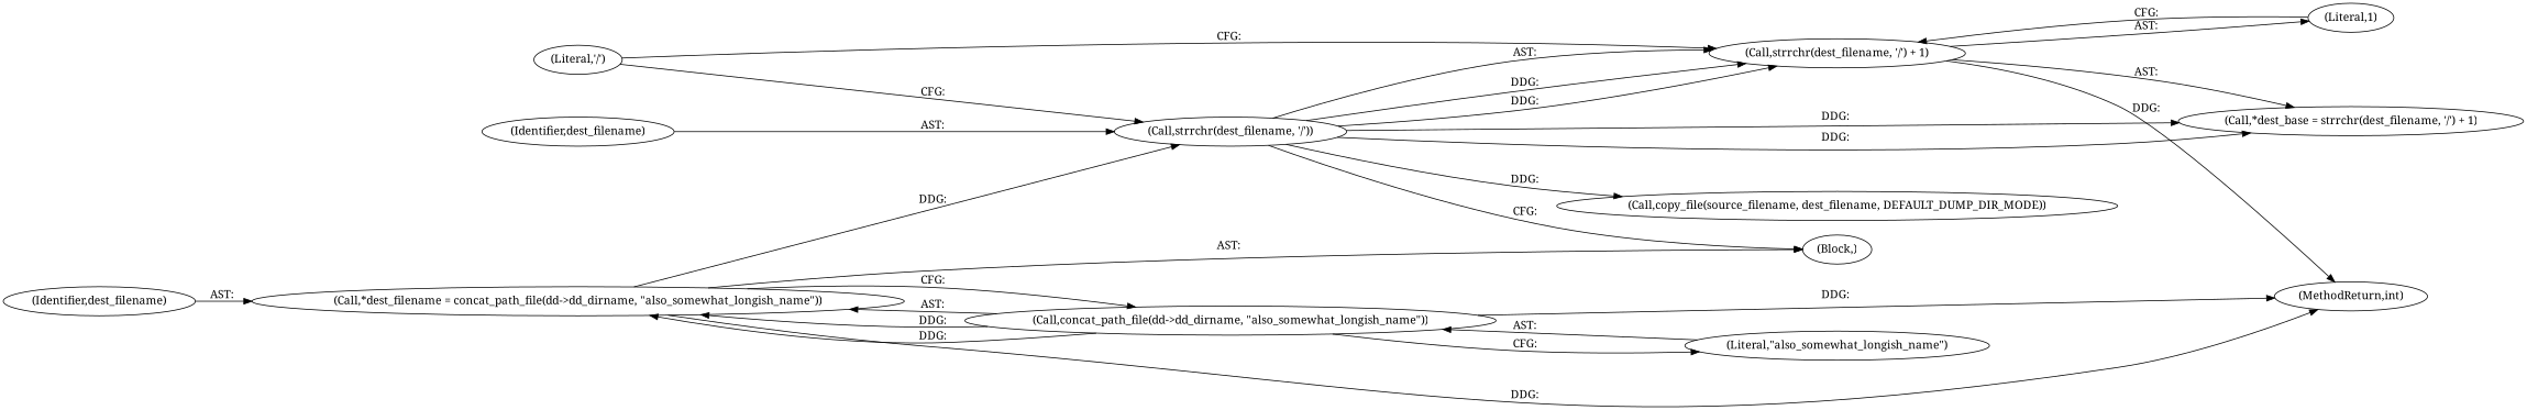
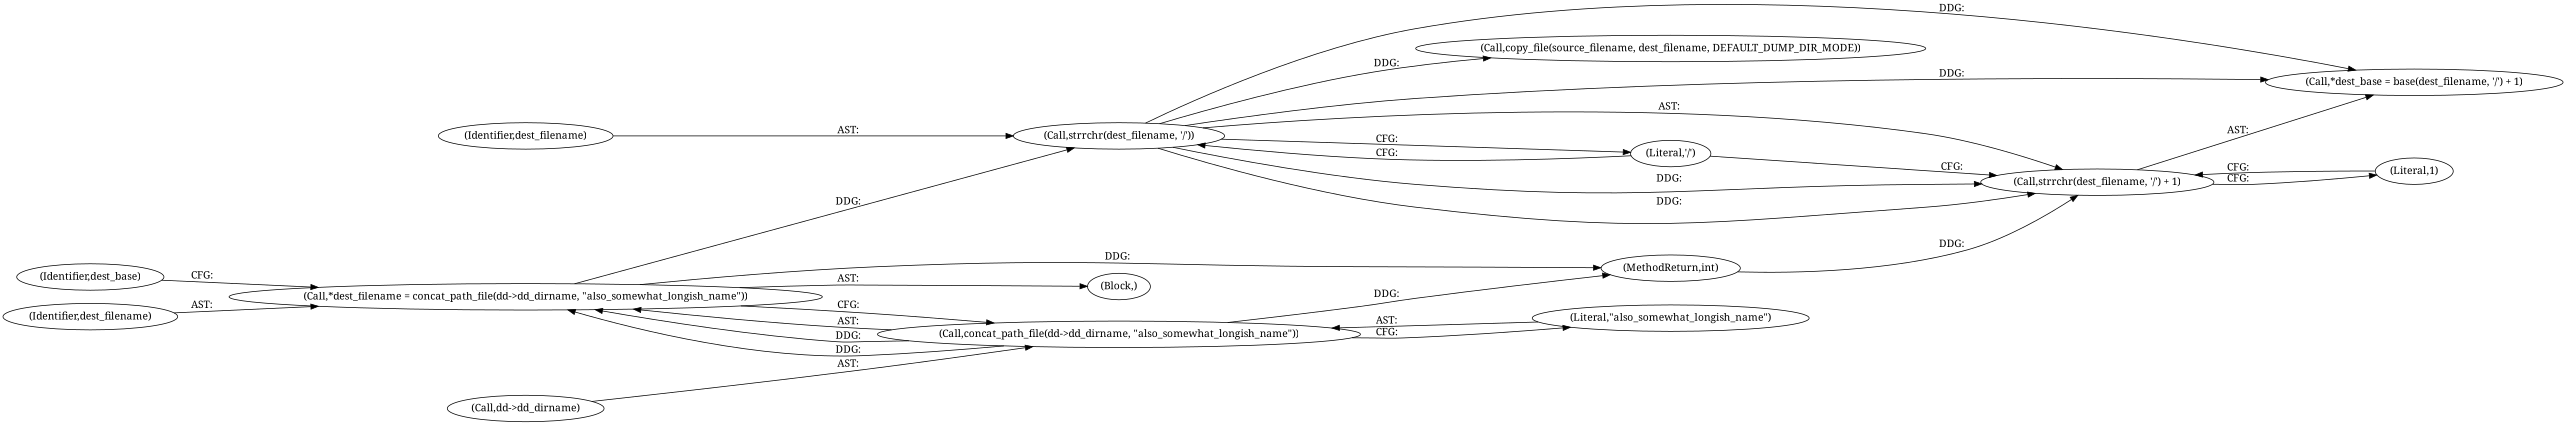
  digraph {
    fontname="Noto Serif"
    rankdir=LR
    node [fontname="Noto Serif"]
    edge [fontname="Noto Serif"]
    n1 [label="(Call,strrchr(dest_filename, '/') + 1)"]
-   n2 [label="(Call,*dest_base = strrchr(dest_filename, '/') + 1)"]
+   n2 [label="(Call,*dest_base = base(dest_filename, '/') + 1)"]
    n3 [label="(MethodReturn,int)"]
    n4 [label="(Literal,1)"]
    n5 [label="(Call,strrchr(dest_filename, '/'))"]
    n6 [label="(Call,copy_file(source_filename, dest_filename, DEFAULT_DUMP_DIR_MODE))"]
    n7 [label="(Literal,'/')"]
    n8 [label="(Call,*dest_filename = concat_path_file(dd->dd_dirname, \"also_somewhat_longish_name\"))"]
    n9 [label="(Call,concat_path_file(dd->dd_dirname, \"also_somewhat_longish_name\"))"]
    n10 [label="(Block,)"]
    n11 [label="(Literal,\"also_somewhat_longish_name\")"]
+   n12 [label="(Call,dd->dd_dirname)"]
    n13 [label="(Identifier,dest_filename)"]
+   n14 [label="(Identifier,dest_base)"]
    n15 [label="(Identifier,dest_filename)"]
    n1 -> n2 [label="AST: "]
-   n1 -> n3 [label="DDG: "]
-   n1 -> n4 [label="AST: "]
+   n3 -> n1 [label="DDG: "]
+   n1 -> n4 [label="CFG: "]
    n4 -> n1 [label="CFG: "]
    n5 -> n1 [label="AST: "]
    n5 -> n1 [label="DDG: "]
    n5 -> n1 [label="DDG: "]
    n5 -> n2 [label="DDG: "]
    n5 -> n2 [label="DDG: "]
    n5 -> n6 [label="DDG: "]
-   n5 -> n10 [label="CFG: "]
+   n5 -> n7 [label="CFG: "]
    n7 -> n1 [label="CFG: "]
    n7 -> n5 [label="CFG: "]
    n8 -> n3 [label="DDG: "]
    n8 -> n5 [label="DDG: "]
    n8 -> n9 [label="CFG: "]
    n8 -> n10 [label="AST: "]
    n9 -> n3 [label="DDG: "]
    n9 -> n8 [label="AST: "]
    n9 -> n8 [label="DDG: "]
    n9 -> n8 [label="DDG: "]
    n9 -> n11 [label="CFG: "]
    n11 -> n9 [label="AST: "]
+   n12 -> n9 [label="AST: "]
    n13 -> n5 [label="AST: "]
+   n14 -> n8 [label="CFG: "]
    n15 -> n8 [label="AST: "]
  }
